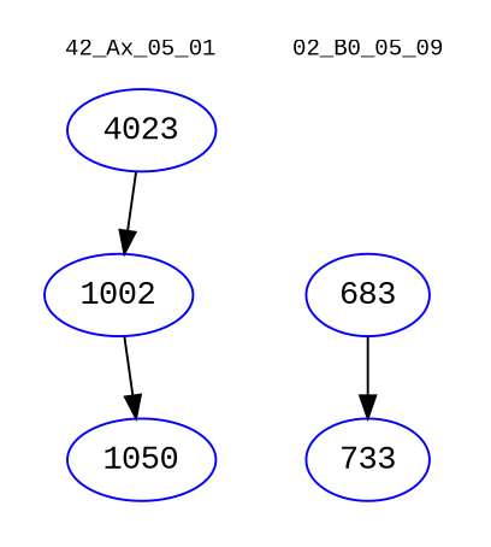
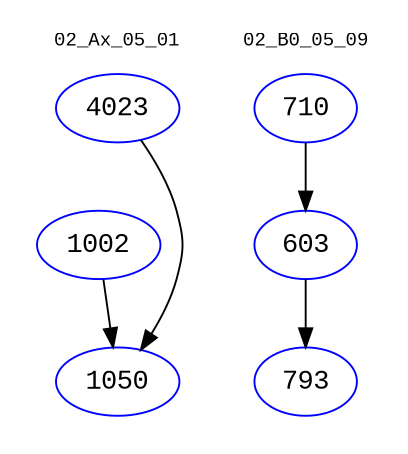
  digraph {
    fontname="Liberation Mono"
    node [color=blue fontname="Liberation Mono"]
    edge [color=black fontname="Liberation Mono"]
    n1 [label=4023]
    n2 [label=1002]
    n3 [label=1050]
-   n5 [label=683]
-   n6 [label=733]
+   n4 [label=710]
+   n5 [label=603]
+   n6 [label=793]
    subgraph cluster_1 {
      color=white
      fontsize=10
-     label="42_Ax_05_01"
+     label="02_Ax_05_01"
      n1
      n2
      n3
    }
    subgraph cluster_2 {
      color=white
      fontsize=10
      label="02_B0_05_09"
+     n4
      n5
      n6
    }
-   n1 -> n2
+   n1 -> n3
    n2 -> n3
+   n4 -> n5
    n5 -> n6
  }
